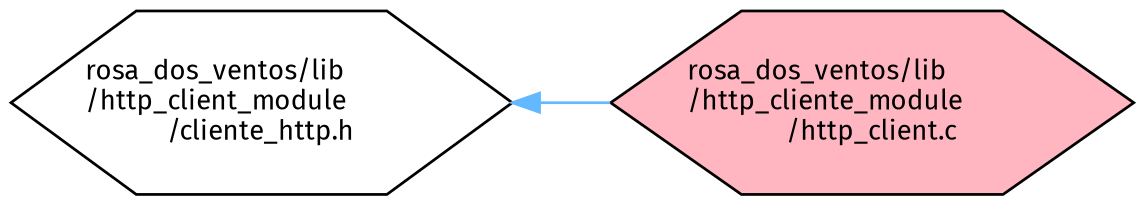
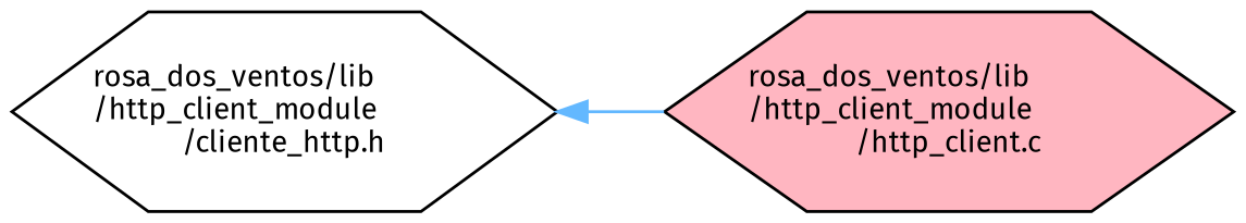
  digraph {
    rankdir=LR
    fontname="Fira Sans"
    node [color=black fontname="Fira Sans" fontsize=10 shape=hexagon style=filled]
    n1 [fillcolor=white fontcolor=black height=0.2 label="rosa_dos_ventos/lib\l/http_client_module\l/cliente_http.h" width=0.4]
-   n2 [fillcolor=lightpink height=0.2 label="rosa_dos_ventos/lib\l/http_cliente_module\l/http_client.c" width=0.4]
+   n2 [fillcolor=lightpink height=0.2 label="rosa_dos_ventos/lib\l/http_client_module\l/http_client.c" width=0.4]
    n1 -> n2 [color=steelblue1 dir=back fontname="Fira Sans" fontsize=10 labelfontname=Helvetica labelfontsize=10 style=solid]
  }
